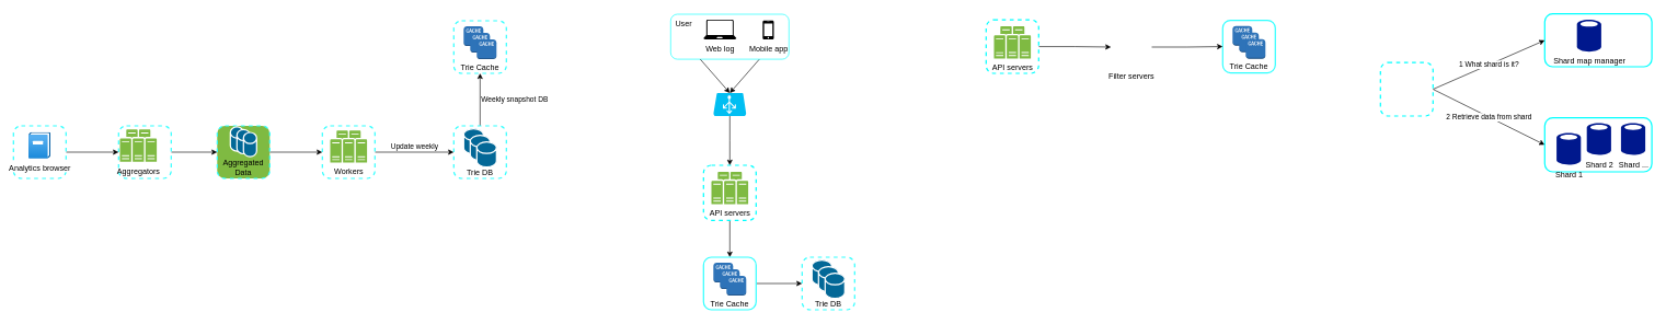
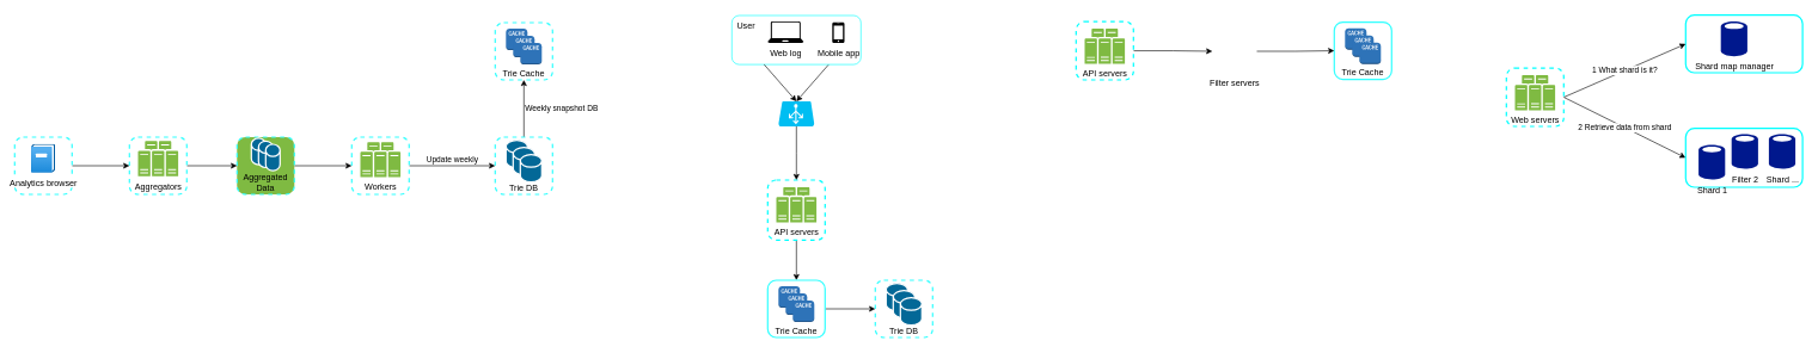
  <mxCell id="0" />
  <mxCell id="1" parent="0" />
  <mxCell id="2" value="" style="rounded=1;whiteSpace=wrap;html=1;strokeColor=#00FFFF;labelPosition=center;verticalLabelPosition=middle;align=center;verticalAlign=middle;spacingLeft=0;spacingRight=0;spacingBottom=0;strokeWidth=2;spacing=0;" vertex="1" parent="1"><mxGeometry x="2350" y="20.5" width="163" height="80.5" as="geometry" /></mxCell>
  <mxCell id="3" style="edgeStyle=orthogonalEdgeStyle;rounded=0;orthogonalLoop=1;jettySize=auto;html=1;entryX=0.5;entryY=0;entryDx=0;entryDy=0;" edge="1" parent="1" source="4" target="33"><mxGeometry relative="1" as="geometry" /></mxCell>
  <mxCell id="4" value="" style="rounded=1;whiteSpace=wrap;html=1;strokeColor=#00FFFF;labelPosition=center;verticalLabelPosition=middle;align=center;verticalAlign=middle;spacingLeft=0;spacingRight=0;spacingBottom=0;dashed=1;strokeWidth=2;spacing=0;" vertex="1" parent="1"><mxGeometry x="1070" y="251" width="80" height="84" as="geometry" /></mxCell>
  <mxCell id="5" style="rounded=0;orthogonalLoop=1;jettySize=auto;html=1;exitX=0.75;exitY=1;exitDx=0;exitDy=0;entryX=0.5;entryY=0;entryDx=0;entryDy=0;entryPerimeter=0;" edge="1" parent="1" source="6" target="29"><mxGeometry relative="1" as="geometry"><mxPoint x="1110" y="221" as="targetPoint" /></mxGeometry></mxCell>
  <mxCell id="6" value="User" style="rounded=1;whiteSpace=wrap;html=1;strokeColor=#00FFFF;labelPosition=center;verticalLabelPosition=middle;align=center;verticalAlign=middle;spacingLeft=0;spacingRight=140;spacingBottom=40;" vertex="1" parent="1"><mxGeometry x="1020" y="21" width="180" height="68.5" as="geometry" /></mxCell>
  <mxCell id="7" style="edgeStyle=orthogonalEdgeStyle;rounded=0;orthogonalLoop=1;jettySize=auto;html=1;entryX=0;entryY=0.5;entryDx=0;entryDy=0;" edge="1" parent="1" source="8" target="19"><mxGeometry relative="1" as="geometry" /></mxCell>
  <mxCell id="8" value="Aggregated Data" style="rounded=1;whiteSpace=wrap;html=1;dashed=1;strokeColor=#33FFFF;strokeWidth=2;verticalAlign=bottom;fillColor=#7fba42;" vertex="1" parent="1"><mxGeometry x="330" y="191" width="80" height="80" as="geometry" /></mxCell>
  <mxCell id="9" style="edgeStyle=orthogonalEdgeStyle;rounded=0;orthogonalLoop=1;jettySize=auto;html=1;entryX=0;entryY=0.5;entryDx=0;entryDy=0;" edge="1" parent="1" source="10" target="8"><mxGeometry relative="1" as="geometry" /></mxCell>
  <mxCell id="10" value="" style="rounded=1;whiteSpace=wrap;html=1;dashed=1;strokeColor=#33FFFF;strokeWidth=2;" vertex="1" parent="1"><mxGeometry x="180" y="191" width="80" height="80" as="geometry" /></mxCell>
  <mxCell id="11" style="edgeStyle=orthogonalEdgeStyle;rounded=0;orthogonalLoop=1;jettySize=auto;html=1;entryX=0;entryY=0.5;entryDx=0;entryDy=0;" edge="1" parent="1" source="12" target="10"><mxGeometry relative="1" as="geometry" /></mxCell>
  <mxCell id="12" value="" style="rounded=1;whiteSpace=wrap;html=1;dashed=1;strokeColor=#33FFFF;strokeWidth=2;" vertex="1" parent="1"><mxGeometry x="20" y="191" width="80" height="80" as="geometry" /></mxCell>
  <mxCell id="13" value="Analytics browser" style="image;aspect=fixed;html=1;points=[];align=center;fontSize=12;image=img/lib/azure2/management_governance/Activity_Log.svg;" vertex="1" parent="1"><mxGeometry x="43.28" y="201" width="33.44" height="40" as="geometry" /></mxCell>
- <mxCell id="14" value="Aggregators" style="sketch=0;pointerEvents=1;shadow=0;dashed=0;html=1;strokeColor=none;fillColor=#505050;labelPosition=center;verticalLabelPosition=bottom;verticalAlign=top;outlineConnect=0;align=center;shape=mxgraph.office.servers.server_farm;fillColor=#7FBA42;" vertex="1" parent="1"><mxGeometry x="182" y="196.5" width="56" height="49" as="geometry" /></mxCell>
+ <mxCell id="14" value="Aggregators" style="sketch=0;pointerEvents=1;shadow=0;dashed=0;html=1;strokeColor=none;fillColor=#505050;labelPosition=center;verticalLabelPosition=bottom;verticalAlign=top;outlineConnect=0;align=center;shape=mxgraph.office.servers.server_farm;fillColor=#7FBA42;" vertex="1" parent="1"><mxGeometry x="192" y="196.5" width="56" height="49" as="geometry" /></mxCell>
  <mxCell id="15" value="" style="shape=mxgraph.cisco.storage.relational_database;html=1;pointerEvents=1;dashed=0;fillColor=#036897;strokeColor=#ffffff;strokeWidth=2;verticalLabelPosition=bottom;verticalAlign=top;align=center;outlineConnect=0;" vertex="1" parent="1"><mxGeometry x="350" y="192.5" width="20" height="37" as="geometry" /></mxCell>
  <mxCell id="16" value="" style="shape=mxgraph.cisco.storage.relational_database;html=1;pointerEvents=1;dashed=0;fillColor=#036897;strokeColor=#ffffff;strokeWidth=2;verticalLabelPosition=bottom;verticalAlign=top;align=center;outlineConnect=0;" vertex="1" parent="1"><mxGeometry x="360" y="196.5" width="20" height="37" as="geometry" /></mxCell>
  <mxCell id="17" value="" style="shape=mxgraph.cisco.storage.relational_database;html=1;pointerEvents=1;dashed=0;fillColor=#036897;strokeColor=#ffffff;strokeWidth=2;verticalLabelPosition=bottom;verticalAlign=top;align=center;outlineConnect=0;" vertex="1" parent="1"><mxGeometry x="370" y="201" width="20" height="37" as="geometry" /></mxCell>
  <mxCell id="18" value="Update weekly" style="edgeStyle=orthogonalEdgeStyle;rounded=0;orthogonalLoop=1;jettySize=auto;html=1;entryX=0;entryY=0.5;entryDx=0;entryDy=0;labelPosition=center;verticalLabelPosition=top;align=center;verticalAlign=bottom;" edge="1" parent="1" source="19" target="41"><mxGeometry relative="1" as="geometry"><mxPoint x="690" y="231" as="targetPoint" /></mxGeometry></mxCell>
  <mxCell id="19" value="" style="rounded=1;whiteSpace=wrap;html=1;dashed=1;strokeColor=#33FFFF;strokeWidth=2;" vertex="1" parent="1"><mxGeometry x="490" y="191" width="80" height="80" as="geometry" /></mxCell>
  <mxCell id="20" value="Workers" style="sketch=0;pointerEvents=1;shadow=0;dashed=0;html=1;strokeColor=none;fillColor=#505050;labelPosition=center;verticalLabelPosition=bottom;verticalAlign=top;outlineConnect=0;align=center;shape=mxgraph.office.servers.server_farm;fillColor=#7FBA42;" vertex="1" parent="1"><mxGeometry x="502" y="198" width="56" height="49" as="geometry" /></mxCell>
  <mxCell id="21" value="Weekly snapshot DB" style="edgeStyle=orthogonalEdgeStyle;rounded=0;orthogonalLoop=1;jettySize=auto;html=1;entryX=0.5;entryY=1;entryDx=0;entryDy=0;labelPosition=right;verticalLabelPosition=middle;align=left;verticalAlign=middle;exitX=0.5;exitY=0;exitDx=0;exitDy=0;" edge="1" parent="1" source="41" target="22"><mxGeometry relative="1" as="geometry"><mxPoint x="730" y="191" as="sourcePoint" /></mxGeometry></mxCell>
  <mxCell id="22" value="Trie Cache" style="rounded=1;whiteSpace=wrap;html=1;dashed=1;strokeColor=#33FFFF;strokeWidth=2;verticalAlign=bottom;" vertex="1" parent="1"><mxGeometry x="690" y="31" width="80" height="80" as="geometry" /></mxCell>
  <mxCell id="23" value="" style="outlineConnect=0;dashed=0;verticalLabelPosition=bottom;verticalAlign=top;align=center;html=1;shape=mxgraph.aws3.cache_node;fillColor=#2E73B8;gradientColor=none;" vertex="1" parent="1"><mxGeometry x="705" y="39.5" width="30" height="30" as="geometry" /></mxCell>
  <mxCell id="24" value="" style="outlineConnect=0;dashed=0;verticalLabelPosition=bottom;verticalAlign=top;align=center;html=1;shape=mxgraph.aws3.cache_node;fillColor=#2E73B8;gradientColor=none;" vertex="1" parent="1"><mxGeometry x="715" y="49.5" width="30" height="30" as="geometry" /></mxCell>
  <mxCell id="25" value="" style="outlineConnect=0;dashed=0;verticalLabelPosition=bottom;verticalAlign=top;align=center;html=1;shape=mxgraph.aws3.cache_node;fillColor=#2E73B8;gradientColor=none;" vertex="1" parent="1"><mxGeometry x="725" y="59.5" width="30" height="30" as="geometry" /></mxCell>
  <mxCell id="26" value="Web log" style="sketch=0;aspect=fixed;pointerEvents=1;shadow=0;dashed=0;html=1;strokeColor=none;labelPosition=center;verticalLabelPosition=bottom;verticalAlign=top;align=center;fillColor=#000000;shape=mxgraph.azure.laptop" vertex="1" parent="1"><mxGeometry x="1070" y="29.5" width="50" height="30" as="geometry" /></mxCell>
  <mxCell id="27" value="Mobile app" style="sketch=0;pointerEvents=1;shadow=0;dashed=0;html=1;strokeColor=none;fillColor=#000000;labelPosition=center;verticalLabelPosition=bottom;verticalAlign=top;outlineConnect=0;align=center;shape=mxgraph.office.devices.cell_phone_iphone_proportional;" vertex="1" parent="1"><mxGeometry x="1160" y="30.5" width="17" height="29" as="geometry" /></mxCell>
  <mxCell id="28" value="" style="edgeStyle=orthogonalEdgeStyle;rounded=0;orthogonalLoop=1;jettySize=auto;html=1;" edge="1" parent="1" source="29"><mxGeometry relative="1" as="geometry"><mxPoint x="1110" y="251" as="targetPoint" /></mxGeometry></mxCell>
  <mxCell id="29" value="" style="verticalLabelPosition=bottom;html=1;verticalAlign=top;align=center;strokeColor=none;fillColor=#00BEF2;shape=mxgraph.azure.azure_load_balancer;" vertex="1" parent="1"><mxGeometry x="1085" y="141" width="50" height="35" as="geometry" /></mxCell>
  <mxCell id="30" style="rounded=0;orthogonalLoop=1;jettySize=auto;html=1;entryX=0.5;entryY=0;entryDx=0;entryDy=0;entryPerimeter=0;exitX=0.25;exitY=1;exitDx=0;exitDy=0;" edge="1" parent="1" source="6" target="29"><mxGeometry relative="1" as="geometry" /></mxCell>
  <mxCell id="31" value="API servers" style="sketch=0;pointerEvents=1;shadow=0;dashed=0;html=1;strokeColor=none;fillColor=#505050;labelPosition=center;verticalLabelPosition=bottom;verticalAlign=top;outlineConnect=0;align=center;shape=mxgraph.office.servers.server_farm;fillColor=#7FBA42;" vertex="1" parent="1"><mxGeometry x="1082" y="261" width="56" height="49" as="geometry" /></mxCell>
  <mxCell id="32" style="edgeStyle=orthogonalEdgeStyle;rounded=0;orthogonalLoop=1;jettySize=auto;html=1;entryX=0;entryY=0.5;entryDx=0;entryDy=0;" edge="1" parent="1" source="33" target="37"><mxGeometry relative="1" as="geometry" /></mxCell>
  <mxCell id="33" value="Trie Cache" style="rounded=1;whiteSpace=wrap;html=1;strokeColor=#33FFFF;strokeWidth=2;verticalAlign=bottom;" vertex="1" parent="1"><mxGeometry x="1070" y="391" width="80" height="80" as="geometry" /></mxCell>
  <mxCell id="34" value="" style="outlineConnect=0;dashed=0;verticalLabelPosition=bottom;verticalAlign=top;align=center;html=1;shape=mxgraph.aws3.cache_node;fillColor=#2E73B8;gradientColor=none;" vertex="1" parent="1"><mxGeometry x="1085" y="399.5" width="30" height="30" as="geometry" /></mxCell>
  <mxCell id="35" value="" style="outlineConnect=0;dashed=0;verticalLabelPosition=bottom;verticalAlign=top;align=center;html=1;shape=mxgraph.aws3.cache_node;fillColor=#2E73B8;gradientColor=none;" vertex="1" parent="1"><mxGeometry x="1095" y="409.5" width="30" height="30" as="geometry" /></mxCell>
  <mxCell id="36" value="" style="outlineConnect=0;dashed=0;verticalLabelPosition=bottom;verticalAlign=top;align=center;html=1;shape=mxgraph.aws3.cache_node;fillColor=#2E73B8;gradientColor=none;" vertex="1" parent="1"><mxGeometry x="1105" y="419.5" width="30" height="30" as="geometry" /></mxCell>
  <mxCell id="37" value="Trie DB" style="rounded=1;whiteSpace=wrap;html=1;dashed=1;strokeColor=#33FFFF;strokeWidth=2;verticalAlign=bottom;" vertex="1" parent="1"><mxGeometry x="1220" y="391" width="80" height="80" as="geometry" /></mxCell>
  <mxCell id="38" value="" style="shape=mxgraph.cisco.storage.relational_database;html=1;pointerEvents=1;dashed=0;fillColor=#036897;strokeColor=#ffffff;strokeWidth=2;verticalLabelPosition=bottom;verticalAlign=top;align=center;outlineConnect=0;" vertex="1" parent="1"><mxGeometry x="1235" y="395.25" width="30" height="38.5" as="geometry" /></mxCell>
  <mxCell id="39" value="" style="shape=mxgraph.cisco.storage.relational_database;html=1;pointerEvents=1;dashed=0;fillColor=#036897;strokeColor=#ffffff;strokeWidth=2;verticalLabelPosition=bottom;verticalAlign=top;align=center;outlineConnect=0;" vertex="1" parent="1"><mxGeometry x="1245" y="405.25" width="30" height="38.5" as="geometry" /></mxCell>
  <mxCell id="40" value="" style="shape=mxgraph.cisco.storage.relational_database;html=1;pointerEvents=1;dashed=0;fillColor=#036897;strokeColor=#ffffff;strokeWidth=2;verticalLabelPosition=bottom;verticalAlign=top;align=center;outlineConnect=0;" vertex="1" parent="1"><mxGeometry x="1255" y="415.25" width="30" height="38.5" as="geometry" /></mxCell>
  <mxCell id="41" value="Trie DB" style="rounded=1;whiteSpace=wrap;html=1;dashed=1;strokeColor=#33FFFF;strokeWidth=2;verticalAlign=bottom;" vertex="1" parent="1"><mxGeometry x="690" y="191" width="80" height="80" as="geometry" /></mxCell>
  <mxCell id="42" value="" style="shape=mxgraph.cisco.storage.relational_database;html=1;pointerEvents=1;dashed=0;fillColor=#036897;strokeColor=#ffffff;strokeWidth=2;verticalLabelPosition=bottom;verticalAlign=top;align=center;outlineConnect=0;" vertex="1" parent="1"><mxGeometry x="705" y="195.25" width="30" height="38.5" as="geometry" /></mxCell>
  <mxCell id="43" value="" style="shape=mxgraph.cisco.storage.relational_database;html=1;pointerEvents=1;dashed=0;fillColor=#036897;strokeColor=#ffffff;strokeWidth=2;verticalLabelPosition=bottom;verticalAlign=top;align=center;outlineConnect=0;" vertex="1" parent="1"><mxGeometry x="715" y="205.25" width="30" height="38.5" as="geometry" /></mxCell>
  <mxCell id="44" value="" style="shape=mxgraph.cisco.storage.relational_database;html=1;pointerEvents=1;dashed=0;fillColor=#036897;strokeColor=#ffffff;strokeWidth=2;verticalLabelPosition=bottom;verticalAlign=top;align=center;outlineConnect=0;" vertex="1" parent="1"><mxGeometry x="725" y="215.25" width="30" height="38.5" as="geometry" /></mxCell>
  <mxCell id="45" style="edgeStyle=orthogonalEdgeStyle;rounded=0;orthogonalLoop=1;jettySize=auto;html=1;entryX=0;entryY=0.5;entryDx=0;entryDy=0;" edge="1" parent="1" source="46" target="53"><mxGeometry relative="1" as="geometry" /></mxCell>
  <mxCell id="46" value="" style="rounded=1;whiteSpace=wrap;html=1;strokeColor=#00FFFF;labelPosition=center;verticalLabelPosition=middle;align=center;verticalAlign=middle;spacingLeft=0;spacingRight=0;spacingBottom=0;dashed=1;strokeWidth=2;spacing=0;" vertex="1" parent="1"><mxGeometry x="1500" y="29.5" width="80" height="81.5" as="geometry" /></mxCell>
  <mxCell id="47" value="API servers" style="sketch=0;pointerEvents=1;shadow=0;dashed=0;html=1;strokeColor=none;fillColor=#505050;labelPosition=center;verticalLabelPosition=bottom;verticalAlign=top;outlineConnect=0;align=center;shape=mxgraph.office.servers.server_farm;fillColor=#7FBA42;" vertex="1" parent="1"><mxGeometry x="1512" y="39.5" width="56" height="49" as="geometry" /></mxCell>
  <mxCell id="48" value="Trie Cache" style="rounded=1;whiteSpace=wrap;html=1;strokeColor=#33FFFF;strokeWidth=2;verticalAlign=bottom;" vertex="1" parent="1"><mxGeometry x="1860" y="30.25" width="80" height="80" as="geometry" /></mxCell>
  <mxCell id="49" value="" style="outlineConnect=0;dashed=0;verticalLabelPosition=bottom;verticalAlign=top;align=center;html=1;shape=mxgraph.aws3.cache_node;fillColor=#2E73B8;gradientColor=none;" vertex="1" parent="1"><mxGeometry x="1875" y="38.75" width="30" height="30" as="geometry" /></mxCell>
  <mxCell id="50" value="" style="outlineConnect=0;dashed=0;verticalLabelPosition=bottom;verticalAlign=top;align=center;html=1;shape=mxgraph.aws3.cache_node;fillColor=#2E73B8;gradientColor=none;" vertex="1" parent="1"><mxGeometry x="1885" y="48.75" width="30" height="30" as="geometry" /></mxCell>
  <mxCell id="51" value="" style="outlineConnect=0;dashed=0;verticalLabelPosition=bottom;verticalAlign=top;align=center;html=1;shape=mxgraph.aws3.cache_node;fillColor=#2E73B8;gradientColor=none;" vertex="1" parent="1"><mxGeometry x="1895" y="58.75" width="30" height="30" as="geometry" /></mxCell>
  <mxCell id="52" style="edgeStyle=orthogonalEdgeStyle;rounded=0;orthogonalLoop=1;jettySize=auto;html=1;entryX=0;entryY=0.5;entryDx=0;entryDy=0;" edge="1" parent="1" source="53" target="48"><mxGeometry relative="1" as="geometry" /></mxCell>
  <mxCell id="53" value="Filter servers" style="shape=image;html=1;verticalAlign=top;verticalLabelPosition=bottom;labelBackgroundColor=#ffffff;imageAspect=0;aspect=fixed;image=https://cdn1.iconfinder.com/data/icons/unicons-line-vol-3/24/filter-128.png" vertex="1" parent="1"><mxGeometry x="1690" y="40" width="62" height="62" as="geometry" /></mxCell>
  <mxCell id="54" value="Shard map manager" style="sketch=0;aspect=fixed;pointerEvents=1;shadow=0;dashed=0;html=1;strokeColor=none;labelPosition=center;verticalLabelPosition=bottom;verticalAlign=top;align=center;fillColor=#00188D;shape=mxgraph.mscae.enterprise.database_generic" vertex="1" parent="1"><mxGeometry x="2399" y="28.75" width="37" height="50" as="geometry" /></mxCell>
  <mxCell id="55" value="1 What shard is it?" style="rounded=0;orthogonalLoop=1;jettySize=auto;html=1;entryX=0;entryY=0.5;entryDx=0;entryDy=0;exitX=1;exitY=0.5;exitDx=0;exitDy=0;" edge="1" parent="1" source="57" target="2"><mxGeometry relative="1" as="geometry" /></mxCell>
  <mxCell id="56" value="2 Retrieve data from shard" style="rounded=0;orthogonalLoop=1;jettySize=auto;html=1;entryX=0;entryY=0.5;entryDx=0;entryDy=0;exitX=1;exitY=0.5;exitDx=0;exitDy=0;" edge="1" parent="1" source="57" target="59"><mxGeometry relative="1" as="geometry" /></mxCell>
  <mxCell id="57" value="" style="rounded=1;whiteSpace=wrap;html=1;strokeColor=#00FFFF;labelPosition=center;verticalLabelPosition=middle;align=center;verticalAlign=middle;spacingLeft=0;spacingRight=0;spacingBottom=0;dashed=1;strokeWidth=2;spacing=0;" vertex="1" parent="1"><mxGeometry x="2100" y="94.5" width="80" height="81.5" as="geometry" /></mxCell>
+ <mxCell id="58" value="Web servers" style="sketch=0;pointerEvents=1;shadow=0;dashed=0;html=1;strokeColor=none;fillColor=#505050;labelPosition=center;verticalLabelPosition=bottom;verticalAlign=top;outlineConnect=0;align=center;shape=mxgraph.office.servers.server_farm;fillColor=#7FBA42;" vertex="1" parent="1"><mxGeometry x="2112" y="104.5" width="56" height="49" as="geometry" /></mxCell>
  <mxCell id="59" value="" style="rounded=1;whiteSpace=wrap;html=1;strokeColor=#00FFFF;labelPosition=center;verticalLabelPosition=middle;align=center;verticalAlign=middle;spacingLeft=0;spacingRight=0;spacingBottom=0;strokeWidth=2;spacing=0;" vertex="1" parent="1"><mxGeometry x="2350" y="178.75" width="163" height="82.25" as="geometry" /></mxCell>
  <mxCell id="60" value="Shard 1" style="sketch=0;aspect=fixed;pointerEvents=1;shadow=0;dashed=0;html=1;strokeColor=none;labelPosition=center;verticalLabelPosition=bottom;verticalAlign=top;align=center;fillColor=#00188D;shape=mxgraph.mscae.enterprise.database_generic" vertex="1" parent="1"><mxGeometry x="2368" y="201" width="37" height="50" as="geometry" /></mxCell>
- <mxCell id="61" value="Shard 2" style="sketch=0;aspect=fixed;pointerEvents=1;shadow=0;dashed=0;html=1;strokeColor=none;labelPosition=center;verticalLabelPosition=bottom;verticalAlign=top;align=center;fillColor=#00188D;shape=mxgraph.mscae.enterprise.database_generic" vertex="1" parent="1"><mxGeometry x="2414" y="186" width="37" height="50" as="geometry" /></mxCell>
+ <mxCell id="61" value="Filter 2" style="sketch=0;aspect=fixed;pointerEvents=1;shadow=0;dashed=0;html=1;strokeColor=none;labelPosition=center;verticalLabelPosition=bottom;verticalAlign=top;align=center;fillColor=#00188D;shape=mxgraph.mscae.enterprise.database_generic" vertex="1" parent="1"><mxGeometry x="2414" y="186" width="37" height="50" as="geometry" /></mxCell>
  <mxCell id="62" value="Shard ..." style="sketch=0;aspect=fixed;pointerEvents=1;shadow=0;dashed=0;html=1;strokeColor=none;labelPosition=center;verticalLabelPosition=bottom;verticalAlign=top;align=center;fillColor=#00188D;shape=mxgraph.mscae.enterprise.database_generic" vertex="1" parent="1"><mxGeometry x="2466" y="186" width="37" height="50" as="geometry" /></mxCell>
